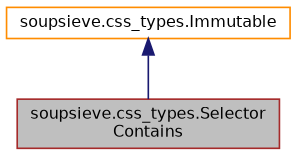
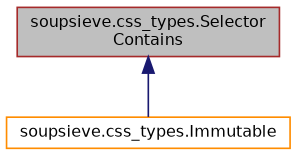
  digraph {
    node [fontname=Helvetica fontsize=10 shape=record style=filled]
    n1 [color=brown fillcolor=grey75 fontcolor=black height=0.2 label="soupsieve.css_types.Selector\lContains" width=0.4]
    n2 [color=darkorange fillcolor=white height=0.2 label="soupsieve.css_types.Immutable" width=0.4]
-   n2 -> n1 [color=midnightblue dir=back fontname=Helvetica fontsize=10 labelfontname=Helvetica labelfontsize=10 style=solid]
+   n1 -> n2 [color=midnightblue dir=back fontname=Helvetica fontsize=10 labelfontname=Helvetica labelfontsize=10 style=solid]
  }
